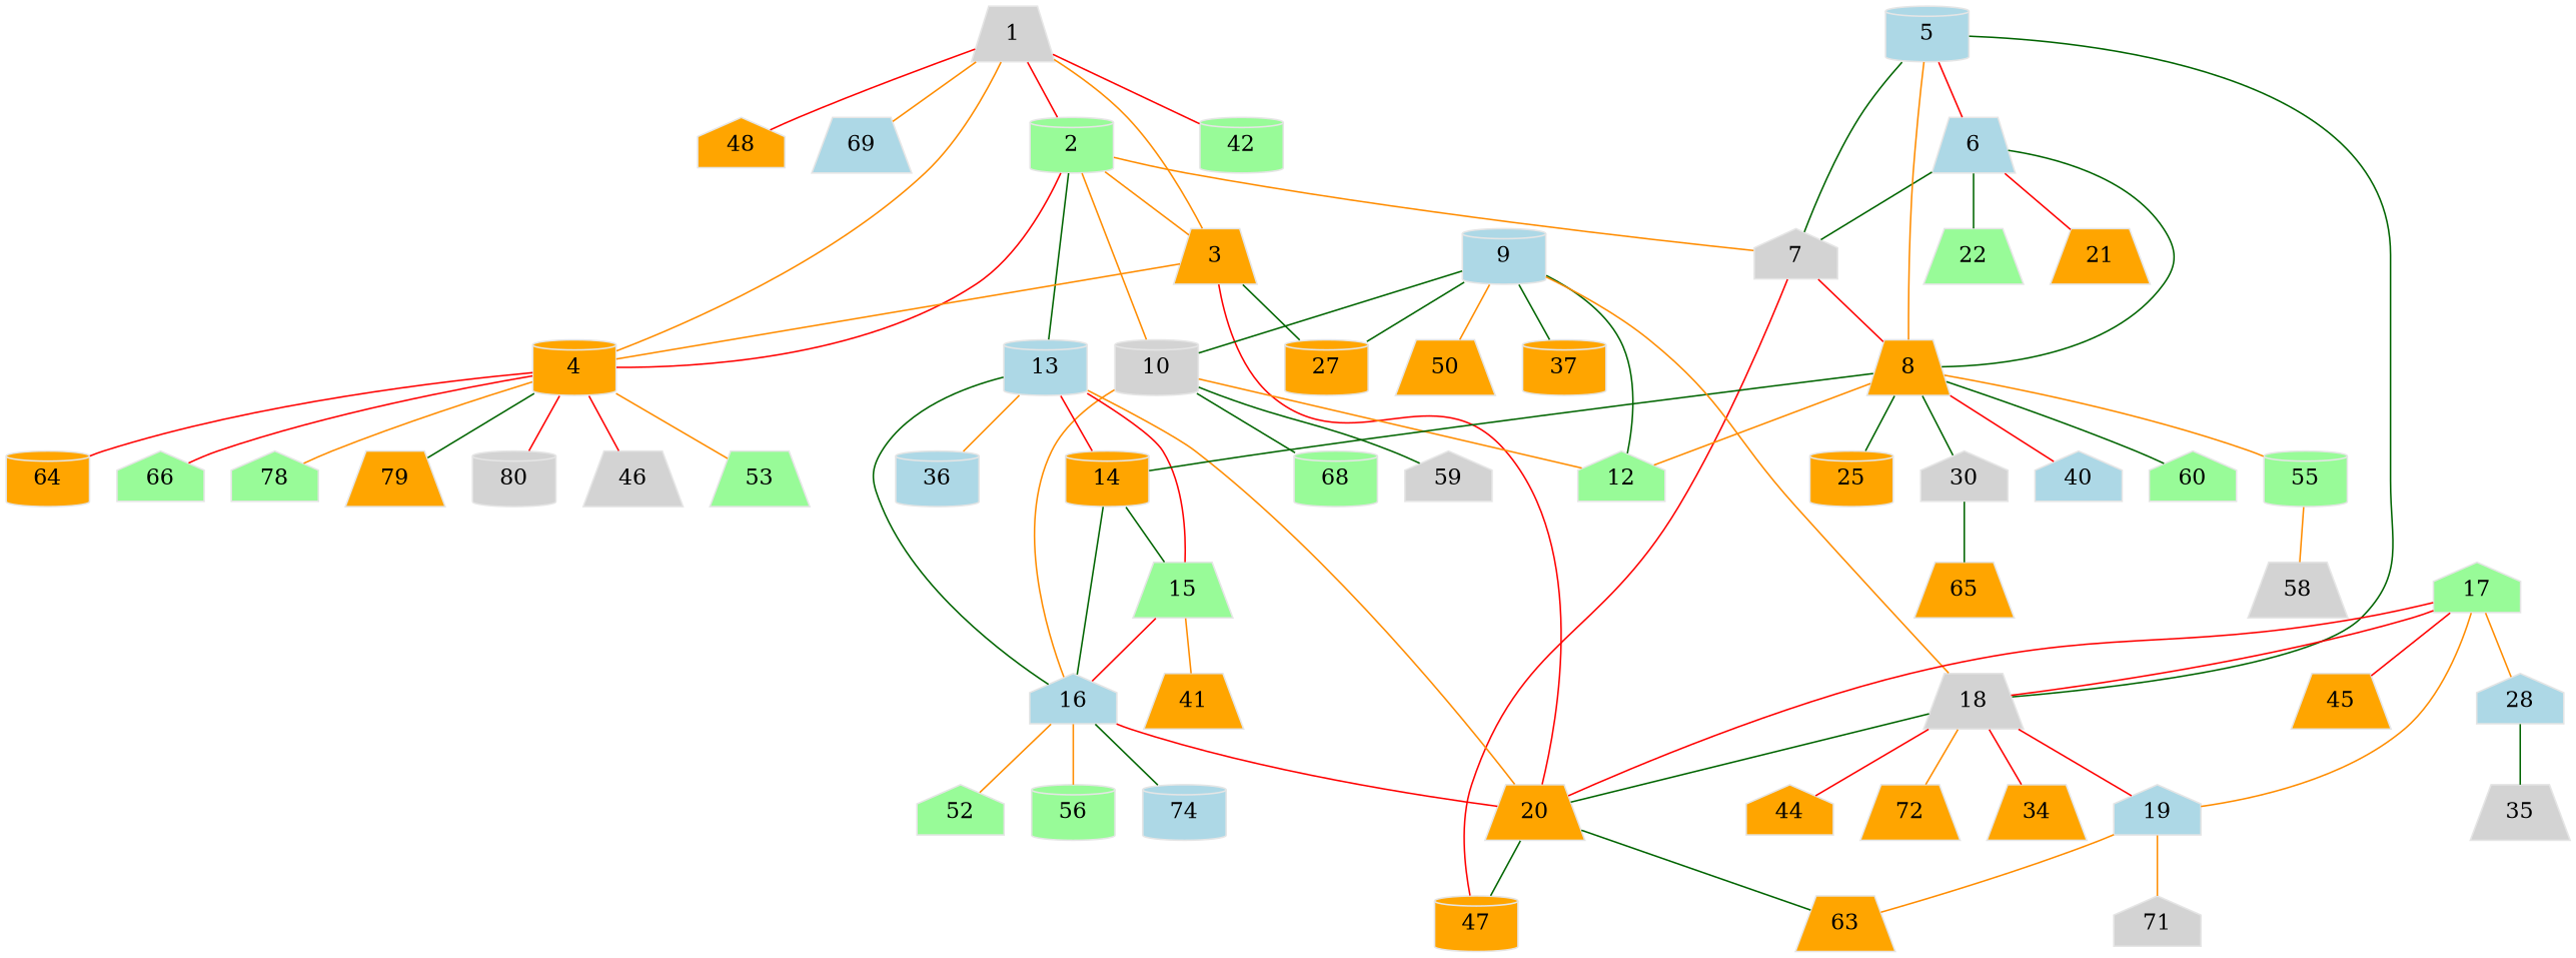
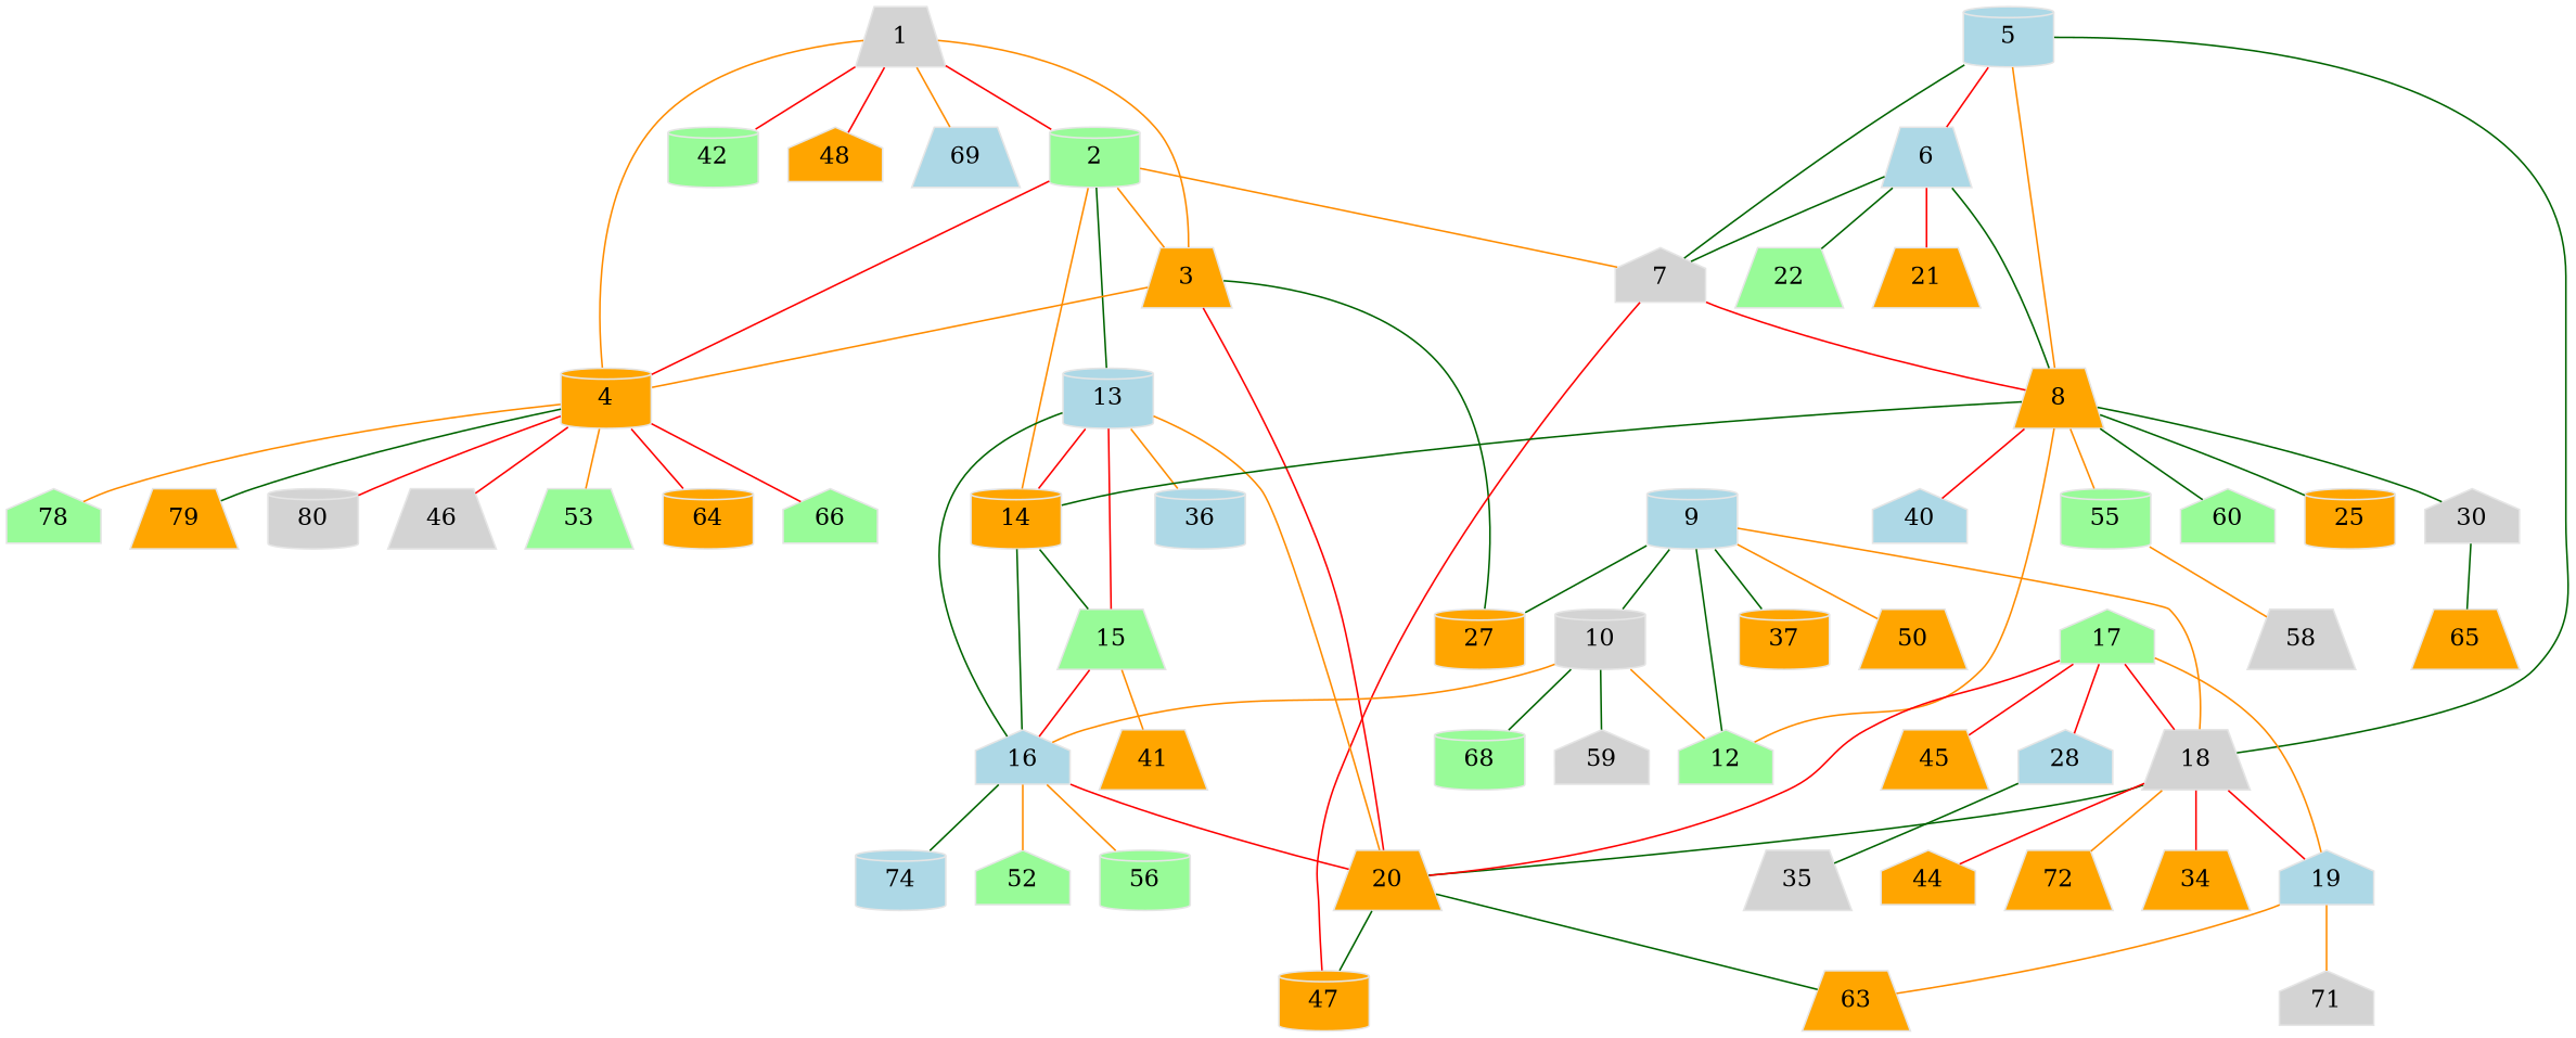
  graph {
    node [color=gray90 fillcolor=orange shape=trapezium style=filled]
    edge [color=darkgreen]
    1 [fillcolor=lightgrey super="+29"]
    2 [fillcolor=palegreen shape=cylinder super="+49"]
    3 [super="+31"]
    4 [shape=cylinder super="+23"]
    42 [fillcolor=palegreen shape=cylinder super="+75"]
    48 [shape=house]
    69 [fillcolor=lightblue]
    7 [fillcolor=lightgrey shape=house super="+34"]
    10 [fillcolor=lightgrey shape=cylinder super="+26"]
    13 [fillcolor=lightblue shape=cylinder super="+39"]
    20 [super="+62"]
    27 [shape=cylinder super="+33"]
    46 [fillcolor=lightgrey]
    53 [fillcolor=palegreen]
    64 [shape=cylinder]
    66 [fillcolor=palegreen shape=house]
    78 [fillcolor=palegreen shape=house]
    79
    80 [fillcolor=lightgrey shape=cylinder]
    8 [super="+32"]
    47 [shape=cylinder]
    12 [fillcolor=palegreen shape=house super="+70"]
    16 [fillcolor=lightblue shape=house super="+57"]
    59 [fillcolor=lightgrey shape=house]
    68 [fillcolor=palegreen shape=cylinder]
    14 [shape=cylinder]
    15 [fillcolor=palegreen super="+67"]
    36 [fillcolor=lightblue shape=cylinder super="+54"]
    63
    6 [fillcolor=lightblue super="+76"]
    21
    22 [fillcolor=palegreen]
    5 [fillcolor=lightblue shape=cylinder]
    18 [fillcolor=lightgrey super="+51"]
    25 [shape=cylinder]
    30 [fillcolor=lightgrey shape=house]
    40 [fillcolor=lightblue shape=house]
    55 [fillcolor=palegreen shape=cylinder super="+61"]
    60 [fillcolor=palegreen shape=house]
    19 [fillcolor=lightblue shape=house]
    n41 [label=34]
    44 [shape=house]
    72
    65
    58 [fillcolor=lightgrey]
    9 [fillcolor=lightblue shape=cylinder super="+11"]
    37 [shape=cylinder]
    50
    52 [fillcolor=palegreen shape=house]
    56 [fillcolor=palegreen shape=cylinder]
    74 [fillcolor=lightblue shape=cylinder]
    41 [super="+43"]
    17 [fillcolor=palegreen shape=house super="+24"]
    28 [fillcolor=lightblue shape=house]
    45 [super="+77"]
    71 [fillcolor=lightgrey shape=house super="+73"]
    35 [fillcolor=lightgrey]
    1 -- 2 [color=red]
    1 -- 3 [color=darkorange]
    1 -- 4 [color=darkorange]
    1 -- 42 [color=red]
    1 -- 48 [color=red]
    1 -- 69 [color=darkorange]
    2 -- 3 [color=darkorange]
    2 -- 4 [color=red]
    2 -- 7 [color=darkorange]
-   2 -- 10 [color=darkorange]
+   2 -- 14 [color=darkorange]
    2 -- 13
    3 -- 4 [color=darkorange]
    3 -- 20 [color=red]
    3 -- 27
    4 -- 46 [color=red]
    4 -- 53 [color=darkorange]
    4 -- 64 [color=red]
    4 -- 66 [color=red]
    4 -- 78 [color=darkorange]
    4 -- 79
    4 -- 80 [color=red]
    7 -- 8 [color=red]
    7 -- 47 [color=red]
    10 -- 12 [color=darkorange]
    10 -- 16 [color=darkorange]
    10 -- 59
    10 -- 68
    13 -- 20 [color=darkorange]
    13 -- 16
    13 -- 14 [color=red]
    13 -- 15 [color=red]
    13 -- 36 [color=darkorange]
    20 -- 47
    20 -- 63
    8 -- 12 [color=darkorange]
    8 -- 14
    8 -- 25
    8 -- 30
    8 -- 40 [color=red]
    8 -- 55 [color=darkorange]
    8 -- 60
    16 -- 20 [color=red]
    16 -- 52 [color=darkorange]
    16 -- 56 [color=darkorange]
    16 -- 74
    14 -- 16
    14 -- 15
    15 -- 16 [color=red]
    15 -- 41 [color=darkorange]
    6 -- 7
    6 -- 8
    6 -- 21 [color=red]
    6 -- 22
    5 -- 7
    5 -- 8 [color=darkorange]
    5 -- 6 [color=red]
    5 -- 18
    18 -- 20
    18 -- 19 [color=red]
    18 -- n41 [color=red]
    18 -- 44 [color=red]
    18 -- 72 [color=darkorange]
    30 -- 65
    55 -- 58 [color=darkorange]
    19 -- 63 [color=darkorange]
    19 -- 71 [color=darkorange]
    9 -- 10 [weight=2]
    9 -- 27
    9 -- 12 [weight=2]
    9 -- 18 [color=darkorange]
    9 -- 37
    9 -- 50 [color=darkorange]
    17 -- 20 [color=red]
    17 -- 18 [color=red]
    17 -- 19 [color=darkorange]
-   17 -- 28 [color=darkorange]
+   17 -- 28 [color=red]
    17 -- 45 [color=red]
    28 -- 35
  }
